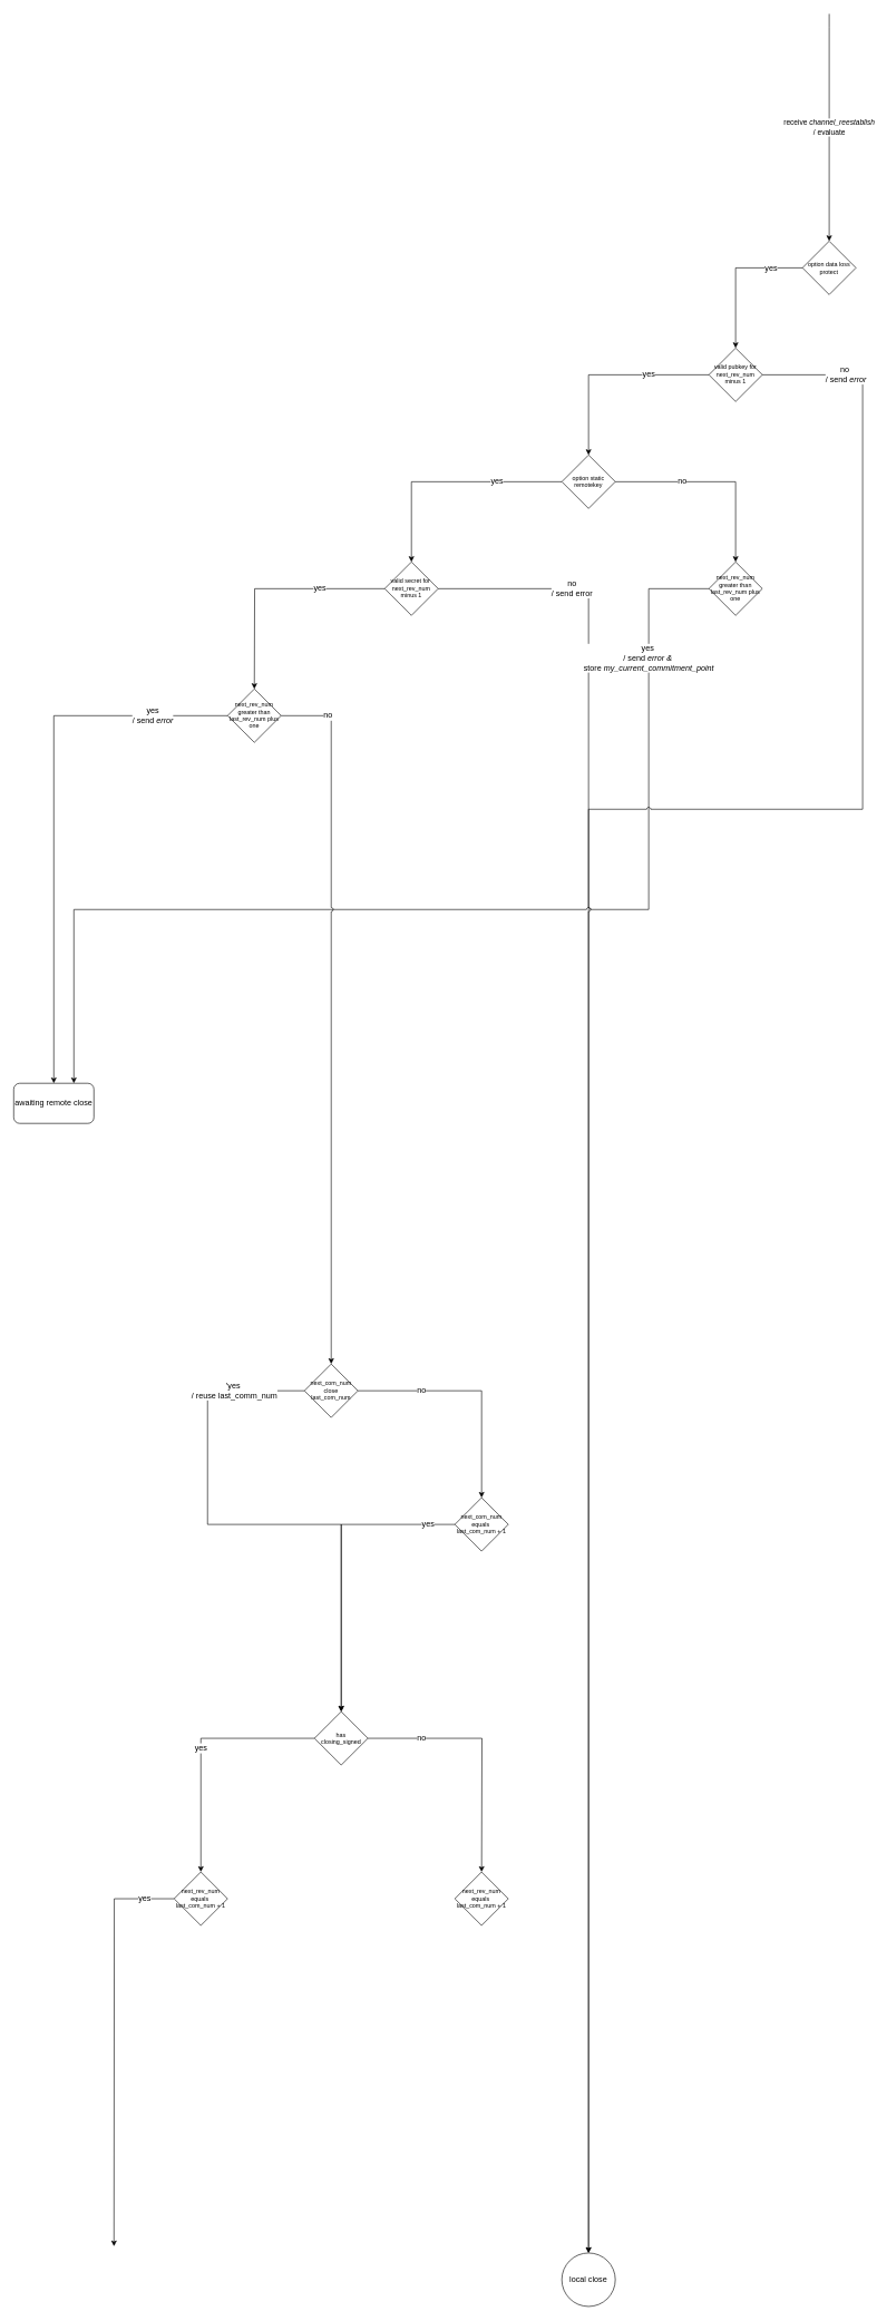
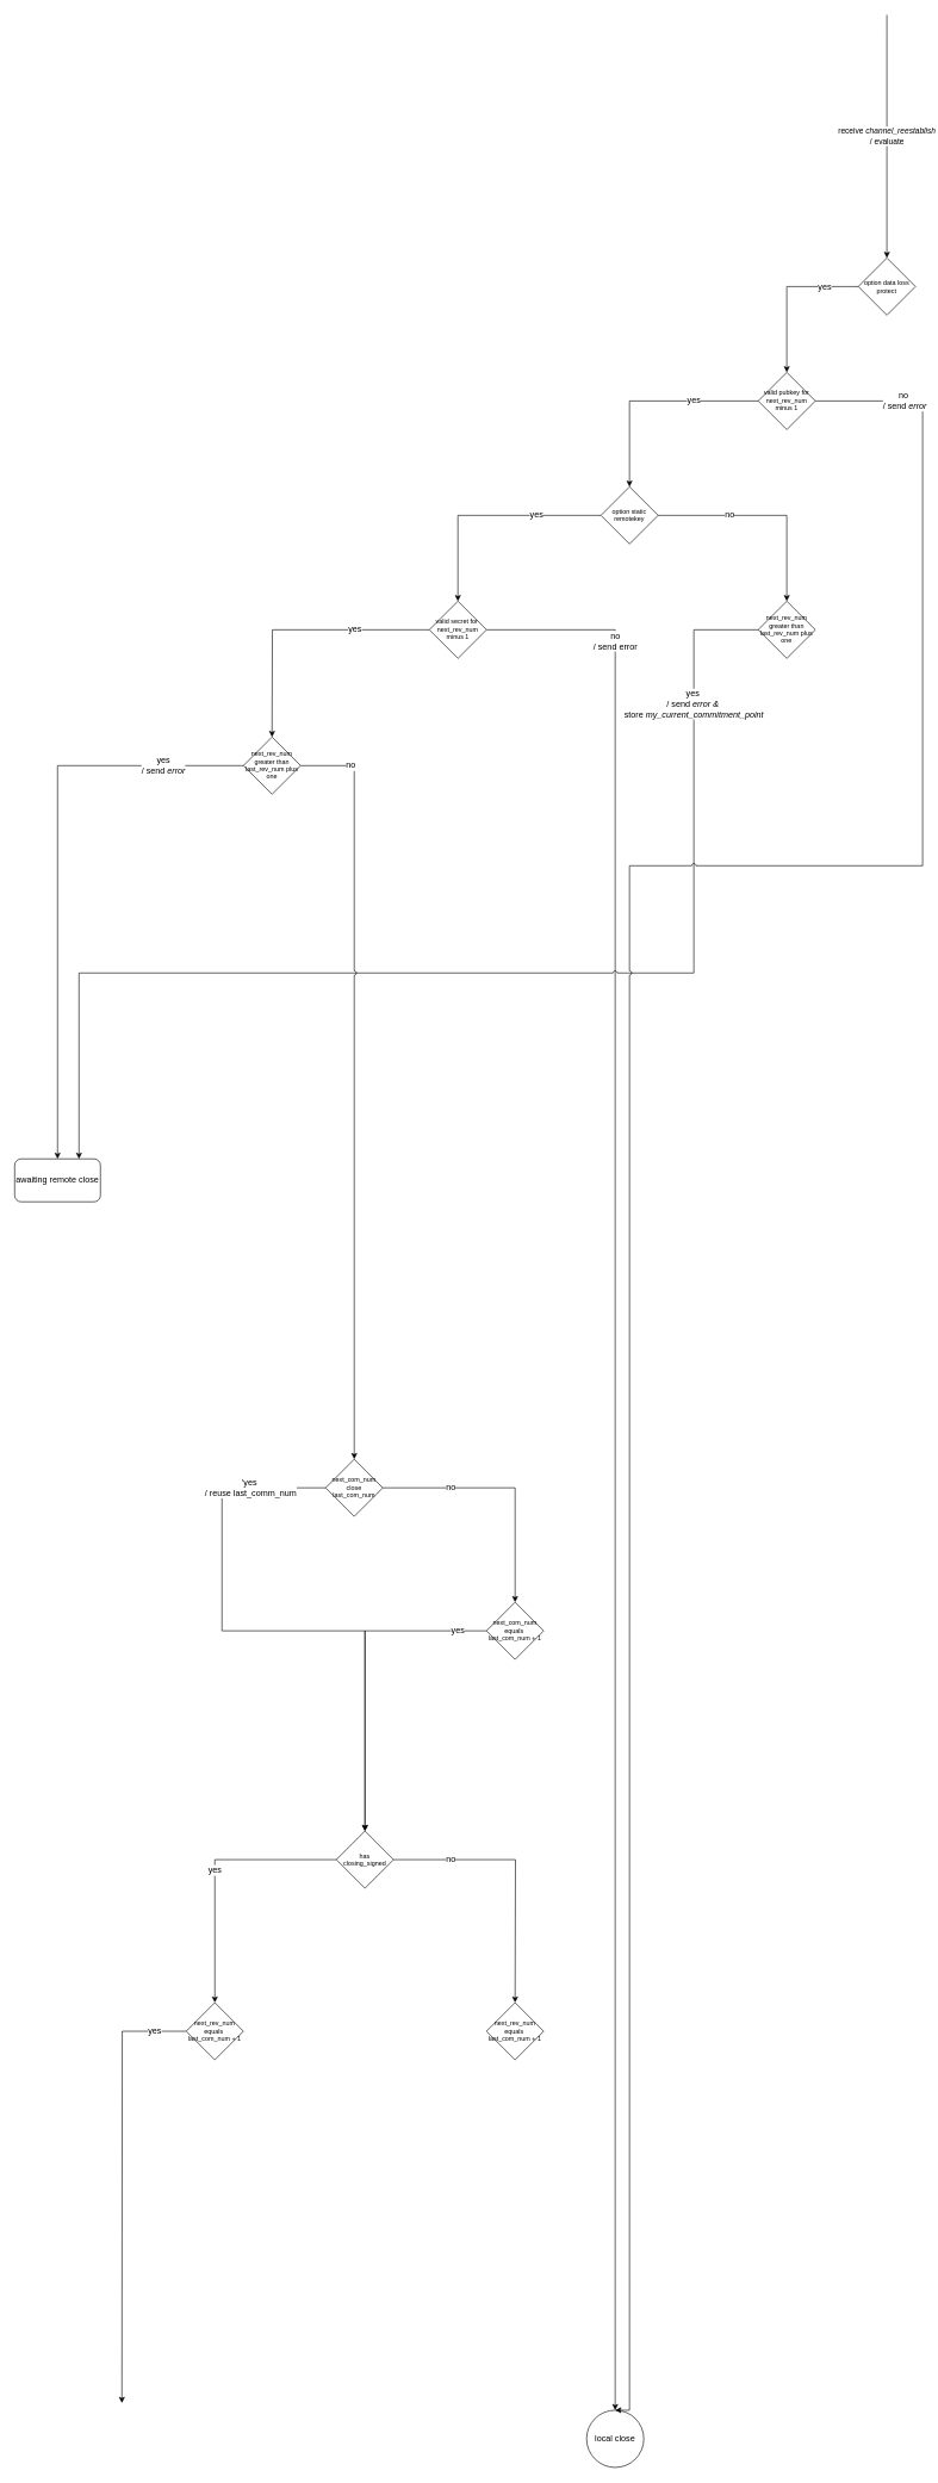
  <mxCell id="0" />
  <mxCell id="1" parent="0" />
  <mxCell id="2" value="receive &lt;i&gt;channel_reestablish&lt;/i&gt;&lt;br&gt;/ evaluate" style="edgeStyle=orthogonalEdgeStyle;rounded=0;orthogonalLoop=1;jettySize=auto;html=1;entryX=0.5;entryY=0;entryDx=0;entryDy=0;" edge="1" parent="1" target="8"><mxGeometry relative="1" as="geometry"><mxPoint x="1240" y="20" as="sourcePoint" /><mxPoint x="1265" y="250" as="targetPoint" /><Array as="points"><mxPoint x="1240" y="40" /></Array></mxGeometry></mxCell>
  <mxCell id="3" value="yes &lt;br&gt;/ send &lt;i style=&quot;font-size: 12px;&quot;&gt;error&lt;/i&gt;" style="edgeStyle=orthogonalEdgeStyle;rounded=0;orthogonalLoop=1;jettySize=auto;html=1;fontSize=12;startArrow=none;exitX=0;exitY=0.5;exitDx=0;exitDy=0;" edge="1" parent="1" source="14" target="6"><mxGeometry x="-0.723" relative="1" as="geometry"><mxPoint x="500" y="570" as="targetPoint" /><mxPoint as="offset" /></mxGeometry></mxCell>
  <mxCell id="4" value="no&lt;br&gt;/ send error" style="edgeStyle=orthogonalEdgeStyle;rounded=0;jumpStyle=arc;orthogonalLoop=1;jettySize=auto;html=1;exitX=1;exitY=0.5;exitDx=0;exitDy=0;fontSize=12;" edge="1" parent="1" source="5" target="11"><mxGeometry x="-0.853" relative="1" as="geometry"><mxPoint x="770" y="720" as="targetPoint" /><mxPoint as="offset" /></mxGeometry></mxCell>
- <mxCell id="5" value="valid secret for&amp;nbsp;&lt;br&gt;next_rev_num minus 1" style="rhombus;whiteSpace=wrap;html=1;fillColor=#FFFFFF;fontSize=9;" vertex="1" parent="1"><mxGeometry x="575" y="840" width="80" height="80" as="geometry" /></mxCell>
+ <mxCell id="5" value="valid secret for&amp;nbsp;&lt;br&gt;next_rev_num minus 1" style="rhombus;whiteSpace=wrap;html=1;fillColor=#FFFFFF;fontSize=9;" vertex="1" parent="1"><mxGeometry x="600" y="840" width="80" height="80" as="geometry" /></mxCell>
  <mxCell id="6" value="awaiting remote close" style="whiteSpace=wrap;html=1;rounded=1;" vertex="1" parent="1"><mxGeometry x="20" y="1620" width="120" height="60" as="geometry" /></mxCell>
  <mxCell id="7" value="yes" style="edgeStyle=orthogonalEdgeStyle;rounded=0;orthogonalLoop=1;jettySize=auto;html=1;fontSize=12;startArrow=none;exitX=0;exitY=0.5;exitDx=0;exitDy=0;entryX=0.5;entryY=0;entryDx=0;entryDy=0;" edge="1" parent="1" source="20" target="17"><mxGeometry x="-0.4" relative="1" as="geometry"><mxPoint x="870" y="590" as="targetPoint" /><Array as="points"><mxPoint x="880" y="560" /></Array><mxPoint as="offset" /></mxGeometry></mxCell>
  <mxCell id="8" value="option data loss protect" style="rhombus;whiteSpace=wrap;html=1;fillColor=#FFFFFF;fontSize=9;" vertex="1" parent="1"><mxGeometry x="1200" y="360" width="80" height="80" as="geometry" /></mxCell>
  <mxCell id="9" value="next_rev_num greater than last_rev_num plus one" style="rhombus;whiteSpace=wrap;html=1;fillColor=#FFFFFF;fontSize=9;" vertex="1" parent="1"><mxGeometry x="1060" y="840" width="80" height="80" as="geometry" /></mxCell>
  <mxCell id="10" value="yes&amp;nbsp;&lt;br&gt;/ send &lt;i&gt;error &amp;amp;&amp;nbsp;&lt;br&gt;&lt;/i&gt;store &lt;i&gt;my_current_commitment_point&lt;/i&gt;" style="edgeStyle=orthogonalEdgeStyle;rounded=0;orthogonalLoop=1;jettySize=auto;html=1;entryX=0.75;entryY=0;entryDx=0;entryDy=0;fontSize=12;jumpStyle=arc;exitX=0;exitY=0.5;exitDx=0;exitDy=0;" edge="1" parent="1" source="9" target="6"><mxGeometry x="-0.771" relative="1" as="geometry"><mxPoint x="820" y="1190" as="sourcePoint" /><Array as="points"><mxPoint x="970" y="880" /><mxPoint x="970" y="1360" /><mxPoint x="110" y="1360" /></Array><mxPoint as="offset" /></mxGeometry></mxCell>
- <mxCell id="11" value="local close" style="ellipse;whiteSpace=wrap;html=1;rounded=1;" vertex="1" parent="1"><mxGeometry y="3370" width="80" height="80" as="geometry" x="840" /></mxCell>
+ <mxCell id="11" value="local close" style="ellipse;whiteSpace=wrap;html=1;rounded=1;" vertex="1" parent="1"><mxGeometry x="820" y="3370" width="80" height="80" as="geometry" /></mxCell>
  <mxCell id="12" value="yes" style="edgeStyle=orthogonalEdgeStyle;rounded=0;orthogonalLoop=1;jettySize=auto;html=1;fontSize=12;endArrow=classic;exitX=0;exitY=0.5;exitDx=0;exitDy=0;startArrow=none;entryX=0.5;entryY=0;entryDx=0;entryDy=0;startFill=0;endFill=1;" edge="1" parent="1" source="17" target="5"><mxGeometry x="-0.439" relative="1" as="geometry"><mxPoint x="560" y="410" as="sourcePoint" /><mxPoint x="640" y="920" as="targetPoint" /><mxPoint as="offset" /></mxGeometry></mxCell>
  <mxCell id="13" value="no" style="edgeStyle=orthogonalEdgeStyle;rounded=0;jumpStyle=arc;orthogonalLoop=1;jettySize=auto;html=1;exitX=1;exitY=0.5;exitDx=0;exitDy=0;fontSize=12;" edge="1" parent="1" source="14" target="23"><mxGeometry x="-0.866" relative="1" as="geometry"><mxPoint as="offset" /></mxGeometry></mxCell>
  <mxCell id="14" value="next_rev_num greater than last_rev_num plus one" style="rhombus;whiteSpace=wrap;html=1;fillColor=#FFFFFF;fontSize=9;" vertex="1" parent="1"><mxGeometry x="340" y="1030" width="80" height="80" as="geometry" /></mxCell>
  <mxCell id="15" value="yes" style="edgeStyle=orthogonalEdgeStyle;rounded=0;orthogonalLoop=1;jettySize=auto;html=1;fontSize=12;endArrow=classic;exitX=0;exitY=0.5;exitDx=0;exitDy=0;endFill=1;" edge="1" parent="1" source="5"><mxGeometry x="-0.439" relative="1" as="geometry"><mxPoint x="560" y="410" as="sourcePoint" /><mxPoint x="380" y="1030" as="targetPoint" /><mxPoint as="offset" /></mxGeometry></mxCell>
  <mxCell id="16" value="no" style="edgeStyle=orthogonalEdgeStyle;rounded=0;jumpStyle=arc;orthogonalLoop=1;jettySize=auto;html=1;exitX=1;exitY=0.5;exitDx=0;exitDy=0;fontSize=12;startArrow=none;startFill=0;endArrow=classic;endFill=1;entryX=0.5;entryY=0;entryDx=0;entryDy=0;" edge="1" parent="1" source="17" target="9"><mxGeometry x="-0.333" relative="1" as="geometry"><mxPoint x="1100" y="810" as="targetPoint" /><mxPoint as="offset" /></mxGeometry></mxCell>
  <mxCell id="17" value="option static remotekey" style="rhombus;whiteSpace=wrap;html=1;fillColor=#FFFFFF;fontSize=9;" vertex="1" parent="1"><mxGeometry y="680" width="80" height="80" as="geometry" x="840" /></mxCell>
  <mxCell id="18" value="yes" style="edgeStyle=orthogonalEdgeStyle;rounded=0;orthogonalLoop=1;jettySize=auto;html=1;fontSize=12;endArrow=classic;entryX=0.5;entryY=0;entryDx=0;entryDy=0;endFill=1;" edge="1" parent="1" source="8" target="20"><mxGeometry x="-0.571" relative="1" as="geometry"><mxPoint x="1060" y="680" as="sourcePoint" /><mxPoint x="880" y="860" as="targetPoint" /><mxPoint as="offset" /></mxGeometry></mxCell>
  <mxCell id="19" value="no&amp;nbsp;&lt;br&gt;/ send &lt;i&gt;error&lt;/i&gt;" style="edgeStyle=orthogonalEdgeStyle;rounded=0;jumpStyle=arc;orthogonalLoop=1;jettySize=auto;html=1;exitX=1;exitY=0.5;exitDx=0;exitDy=0;fontSize=12;entryX=0.5;entryY=0;entryDx=0;entryDy=0;" edge="1" parent="1" source="20" target="11"><mxGeometry x="-0.926" relative="1" as="geometry"><mxPoint x="810" y="1700" as="targetPoint" /><Array as="points"><mxPoint x="1290" y="560" /><mxPoint x="1290" y="1210" /><mxPoint x="880" y="1210" /></Array><mxPoint as="offset" /></mxGeometry></mxCell>
  <mxCell id="20" value="valid pubkey for next_rev_num minus 1" style="rhombus;whiteSpace=wrap;html=1;fillColor=#FFFFFF;fontSize=9;" vertex="1" parent="1"><mxGeometry x="1060" y="520" width="80" height="80" as="geometry" /></mxCell>
  <mxCell id="21" value="'yes&amp;nbsp;&lt;br&gt;/ reuse last_comm_num" style="edgeStyle=orthogonalEdgeStyle;rounded=0;jumpStyle=arc;orthogonalLoop=1;jettySize=auto;html=1;exitX=0;exitY=0.5;exitDx=0;exitDy=0;fontSize=12;" edge="1" parent="1" source="23"><mxGeometry x="-0.746" relative="1" as="geometry"><mxPoint x="510" y="2560" as="targetPoint" /><Array as="points"><mxPoint x="310" y="2080" /><mxPoint x="310" y="2280" /><mxPoint x="510" y="2280" /></Array><mxPoint as="offset" /></mxGeometry></mxCell>
  <mxCell id="22" value="no" style="edgeStyle=orthogonalEdgeStyle;rounded=0;jumpStyle=arc;orthogonalLoop=1;jettySize=auto;html=1;exitX=1;exitY=0.5;exitDx=0;exitDy=0;entryX=0.5;entryY=0;entryDx=0;entryDy=0;fontSize=12;" edge="1" parent="1" source="23" target="25"><mxGeometry x="-0.449" relative="1" as="geometry"><mxPoint as="offset" /></mxGeometry></mxCell>
  <mxCell id="23" value="next_com_num close&lt;br&gt;last_com_num" style="rhombus;whiteSpace=wrap;html=1;fillColor=#FFFFFF;fontSize=9;" vertex="1" parent="1"><mxGeometry x="455" y="2040" width="80" height="80" as="geometry" /></mxCell>
  <mxCell id="24" value="yes" style="edgeStyle=orthogonalEdgeStyle;rounded=0;jumpStyle=arc;orthogonalLoop=1;jettySize=auto;html=1;exitX=0;exitY=0.5;exitDx=0;exitDy=0;fontSize=12;" edge="1" parent="1" source="25" target="28"><mxGeometry x="-0.822" relative="1" as="geometry"><mxPoint as="offset" /></mxGeometry></mxCell>
  <mxCell id="25" value="next_com_num equals&amp;nbsp;&lt;br&gt;last_com_num + 1" style="rhombus;whiteSpace=wrap;html=1;fillColor=#FFFFFF;fontSize=9;" vertex="1" parent="1"><mxGeometry x="680" y="2240" width="80" height="80" as="geometry" /></mxCell>
  <mxCell id="26" value="no" style="edgeStyle=orthogonalEdgeStyle;rounded=0;jumpStyle=arc;orthogonalLoop=1;jettySize=auto;html=1;exitX=1;exitY=0.5;exitDx=0;exitDy=0;fontSize=12;entryX=0.5;entryY=0;entryDx=0;entryDy=0;" edge="1" parent="1" source="28"><mxGeometry x="-0.568" relative="1" as="geometry"><mxPoint x="720" y="2800" as="targetPoint" /><mxPoint as="offset" /></mxGeometry></mxCell>
  <mxCell id="27" value="yes" style="edgeStyle=orthogonalEdgeStyle;rounded=0;jumpStyle=arc;orthogonalLoop=1;jettySize=auto;html=1;exitX=0;exitY=0.5;exitDx=0;exitDy=0;fontSize=12;entryX=0.5;entryY=0;entryDx=0;entryDy=0;" edge="1" parent="1" source="28" target="31"><mxGeometry relative="1" as="geometry"><mxPoint x="320" y="2600" as="targetPoint" /></mxGeometry></mxCell>
  <mxCell id="28" value="has &lt;br&gt;closing_signed" style="rhombus;whiteSpace=wrap;html=1;fillColor=#FFFFFF;fontSize=9;" vertex="1" parent="1"><mxGeometry x="470" y="2560" width="80" height="80" as="geometry" /></mxCell>
  <mxCell id="29" value="next_rev_num equals&amp;nbsp;&lt;br&gt;last_com_num + 1" style="rhombus;whiteSpace=wrap;html=1;fillColor=#FFFFFF;fontSize=9;" vertex="1" parent="1"><mxGeometry x="680" y="2800" width="80" height="80" as="geometry" /></mxCell>
  <mxCell id="30" value="yes" style="edgeStyle=orthogonalEdgeStyle;rounded=0;jumpStyle=arc;orthogonalLoop=1;jettySize=auto;html=1;exitX=0;exitY=0.5;exitDx=0;exitDy=0;fontSize=12;startArrow=none;startFill=0;endArrow=classic;endFill=1;" edge="1" parent="1" source="31"><mxGeometry x="-0.855" relative="1" as="geometry"><mxPoint x="170" y="3360" as="targetPoint" /><mxPoint as="offset" /></mxGeometry></mxCell>
  <mxCell id="31" value="next_rev_num equals&amp;nbsp;&lt;br&gt;last_com_num + 1" style="rhombus;whiteSpace=wrap;html=1;fillColor=#FFFFFF;fontSize=9;" vertex="1" parent="1"><mxGeometry x="260" y="2800" width="80" height="80" as="geometry" /></mxCell>
